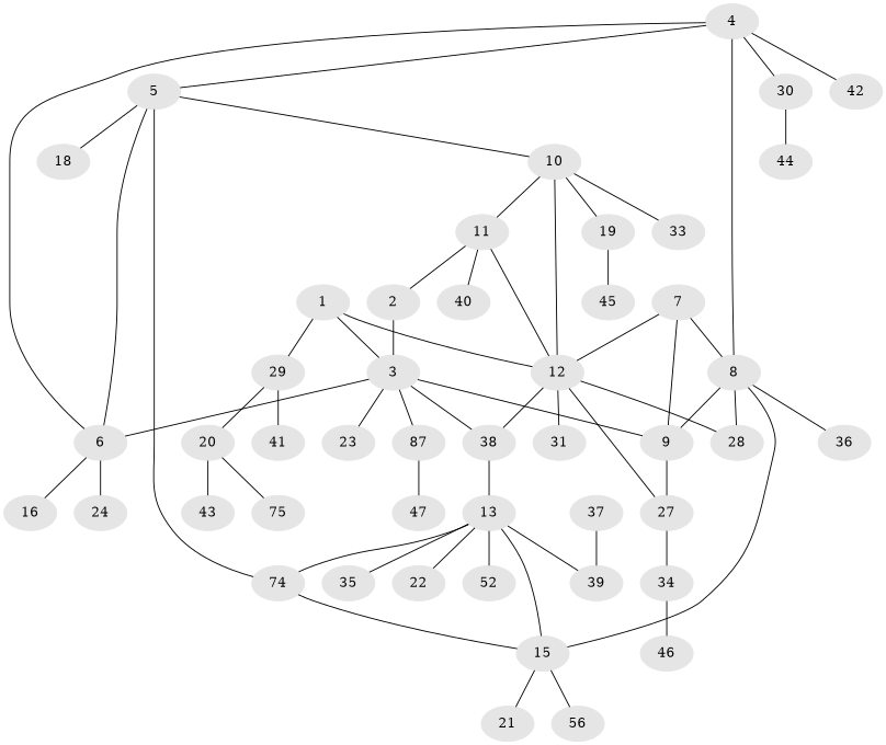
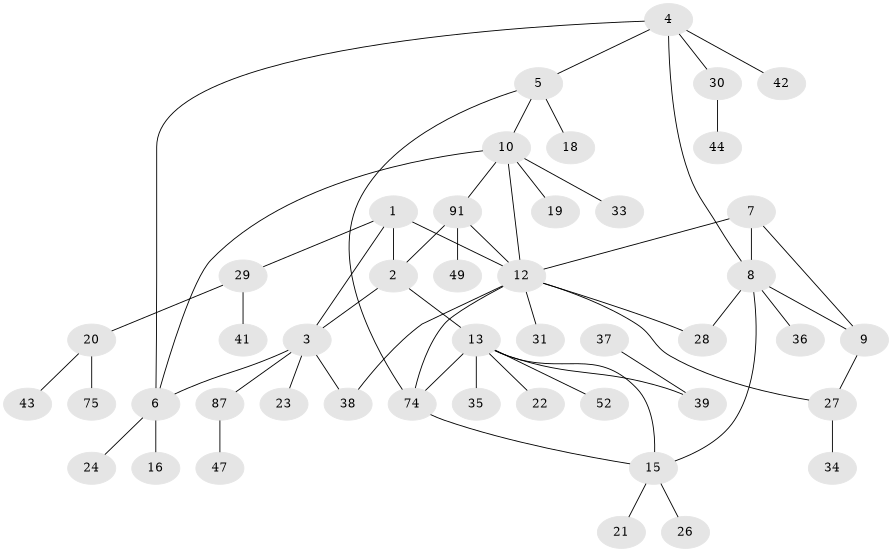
  graph {
    node [color=gray90 style=filled]
    edge [weight=1.0]
    1
    2
    3
    12
    29
    13
    6
    9
    n9 [label=87]
    23
    38
    n12 [label=74]
    28
    27
    31
    20
    41
    34
-   46
    15
    22
    n22 [label=52]
    35
    39
    16
    24
    47
    4
    5
    8
    30
    42
    10
    18
    36
    44
-   11
+   11 [label=91]
    19
    33
    7
    21
-   26 [label=56]
-   40
-   45
+   26
+   40 [label=49]
    37
    n46 [label=75]
    43
+   1 -- 2
    1 -- 3
    1 -- 12
    1 -- 29
    2 -- 3
-   38 -- 13
+   2 -- 13
    3 -- 6
-   3 -- 9
    3 -- n9
    3 -- 23
    3 -- 38
    12 -- 38
+   12 -- n12
    12 -- 28
    12 -- 27
    12 -- 31
    29 -- 20
    29 -- 41
    13 -- n12
    13 -- 15
    13 -- 22
    13 -- n22
    13 -- 35
    13 -- 39
    6 -- 16
    6 -- 24
    9 -- 27
    n9 -- 47
    n12 -- 15
    27 -- 34
    20 -- n46
    20 -- 43
-   34 -- 46
    15 -- 21
    15 -- 26
    4 -- 6
    4 -- 5
    4 -- 8
    4 -- 30
    4 -- 42
-   5 -- 6
+   10 -- 6
    5 -- n12
    5 -- 10
    5 -- 18
    8 -- 9
    8 -- 28
    8 -- 15
    8 -- 36
    30 -- 44
    10 -- 12
    10 -- 11
    10 -- 19
    10 -- 33
    11 -- 2
    11 -- 12
    11 -- 40
-   19 -- 45
    7 -- 12
    7 -- 9
    7 -- 8
    37 -- 39
  }
